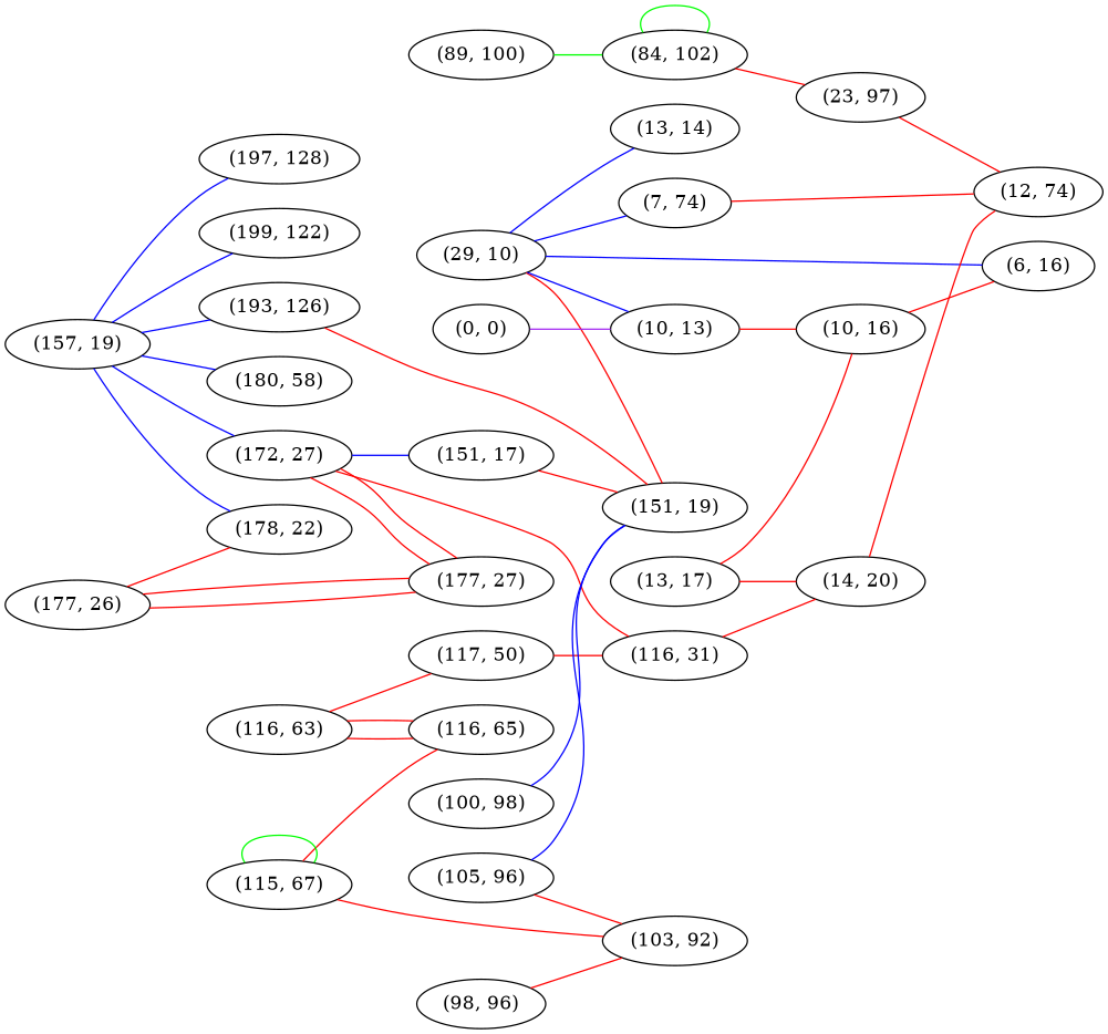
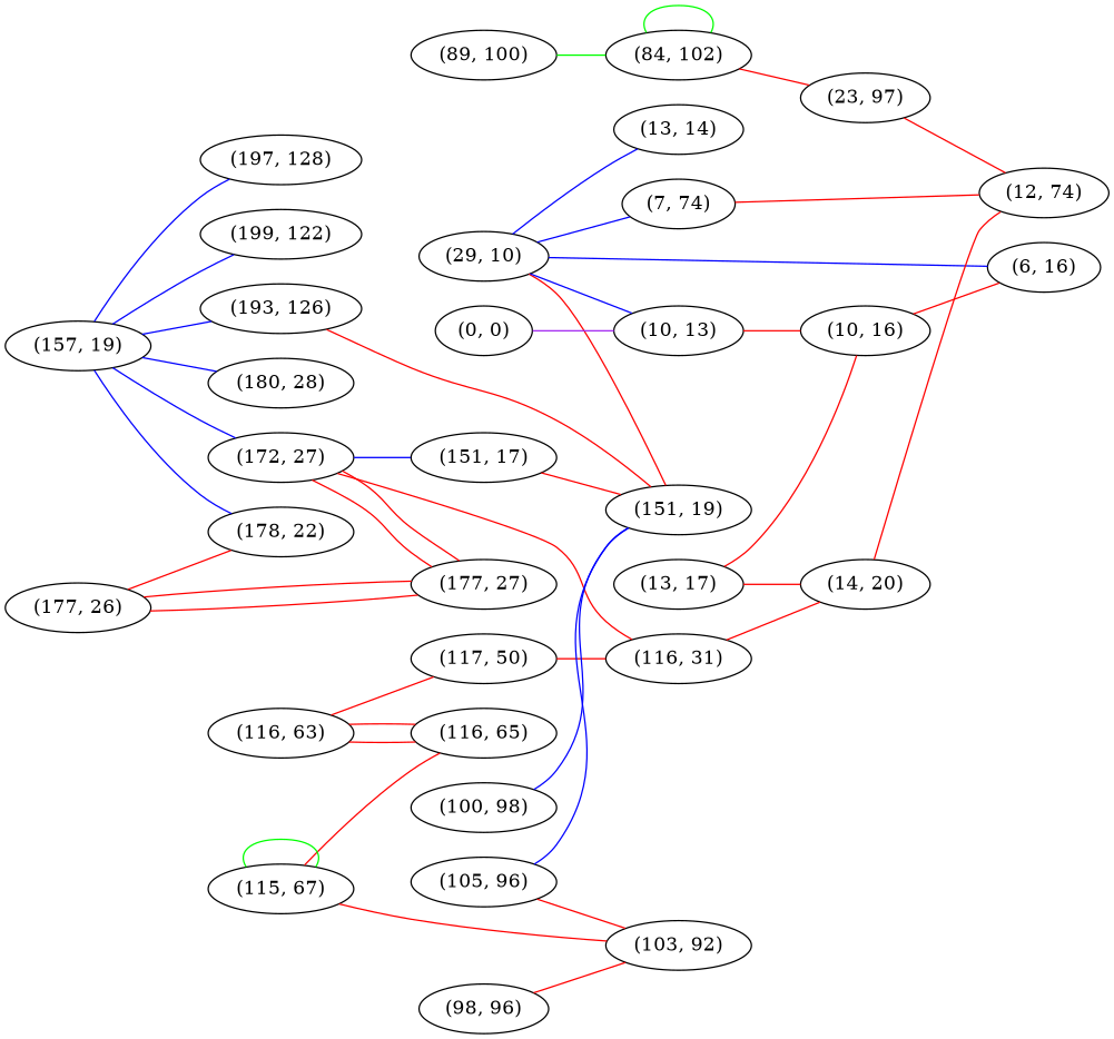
  graph {
    rankdir=LR
    edge [color=red weight=1]
    "(89, 100)"
    "(84, 102)"
    "(23, 97)"
    "(157, 19)"
-   "(180, 28)" [label="(180, 58)"]
+   "(180, 28)"
    "(178, 22)"
    "(172, 27)"
    "(197, 128)"
    "(199, 122)"
    "(193, 126)"
    "(177, 27)"
    "(116, 31)"
    "(151, 17)"
    "(151, 19)"
    "(29, 10)"
    "(10, 13)"
    "(13, 14)"
    "(7, 74)"
    "(6, 16)"
    "(10, 16)"
    "(12, 74)"
    "(116, 63)"
    "(117, 50)"
    "(116, 65)"
    "(13, 17)"
    "(14, 20)"
    "(177, 26)"
    "(100, 98)"
    "(105, 96)"
    "(103, 92)"
    "(98, 96)"
    "(0, 0)"
    "(115, 67)"
    "(89, 100)" -- "(84, 102)" [color=green weight=2]
    "(84, 102)" -- "(84, 102)" [color=green weight=2]
    "(84, 102)" -- "(23, 97)"
    "(23, 97)" -- "(12, 74)"
    "(157, 19)" -- "(180, 28)" [color=blue weight=3]
    "(157, 19)" -- "(178, 22)" [color=blue weight=3]
    "(157, 19)" -- "(172, 27)" [color=blue weight=3]
    "(157, 19)" -- "(197, 128)" [color=blue weight=3]
    "(157, 19)" -- "(199, 122)" [color=blue weight=3]
    "(157, 19)" -- "(193, 126)" [color=blue weight=3]
    "(172, 27)" -- "(177, 27)"
    "(172, 27)" -- "(177, 27)"
    "(172, 27)" -- "(116, 31)"
    "(172, 27)" -- "(151, 17)" [color=blue weight=3]
    "(193, 126)" -- "(151, 19)"
    "(116, 31)" -- "(14, 20)"
    "(151, 17)" -- "(151, 19)"
    "(29, 10)" -- "(151, 19)"
    "(29, 10)" -- "(10, 13)" [color=blue weight=3]
    "(29, 10)" -- "(13, 14)" [color=blue weight=3]
    "(29, 10)" -- "(7, 74)" [color=blue weight=3]
    "(29, 10)" -- "(6, 16)" [color=blue weight=3]
    "(10, 13)" -- "(10, 16)"
    "(7, 74)" -- "(12, 74)"
    "(10, 16)" -- "(6, 16)"
    "(116, 63)" -- "(117, 50)"
    "(116, 63)" -- "(116, 65)"
    "(116, 63)" -- "(116, 65)"
    "(117, 50)" -- "(116, 31)"
    "(13, 17)" -- "(10, 16)"
    "(13, 17)" -- "(14, 20)"
    "(14, 20)" -- "(12, 74)"
    "(177, 26)" -- "(178, 22)"
    "(177, 26)" -- "(177, 27)"
    "(177, 26)" -- "(177, 27)"
    "(100, 98)" -- "(151, 19)" [color=blue weight=3]
    "(105, 96)" -- "(151, 19)" [color=blue weight=3]
    "(105, 96)" -- "(103, 92)"
    "(98, 96)" -- "(103, 92)"
    "(0, 0)" -- "(10, 13)" [color=purple weight=4]
    "(115, 67)" -- "(116, 65)"
    "(115, 67)" -- "(103, 92)"
    "(115, 67)" -- "(115, 67)" [color=green weight=2]
  }
